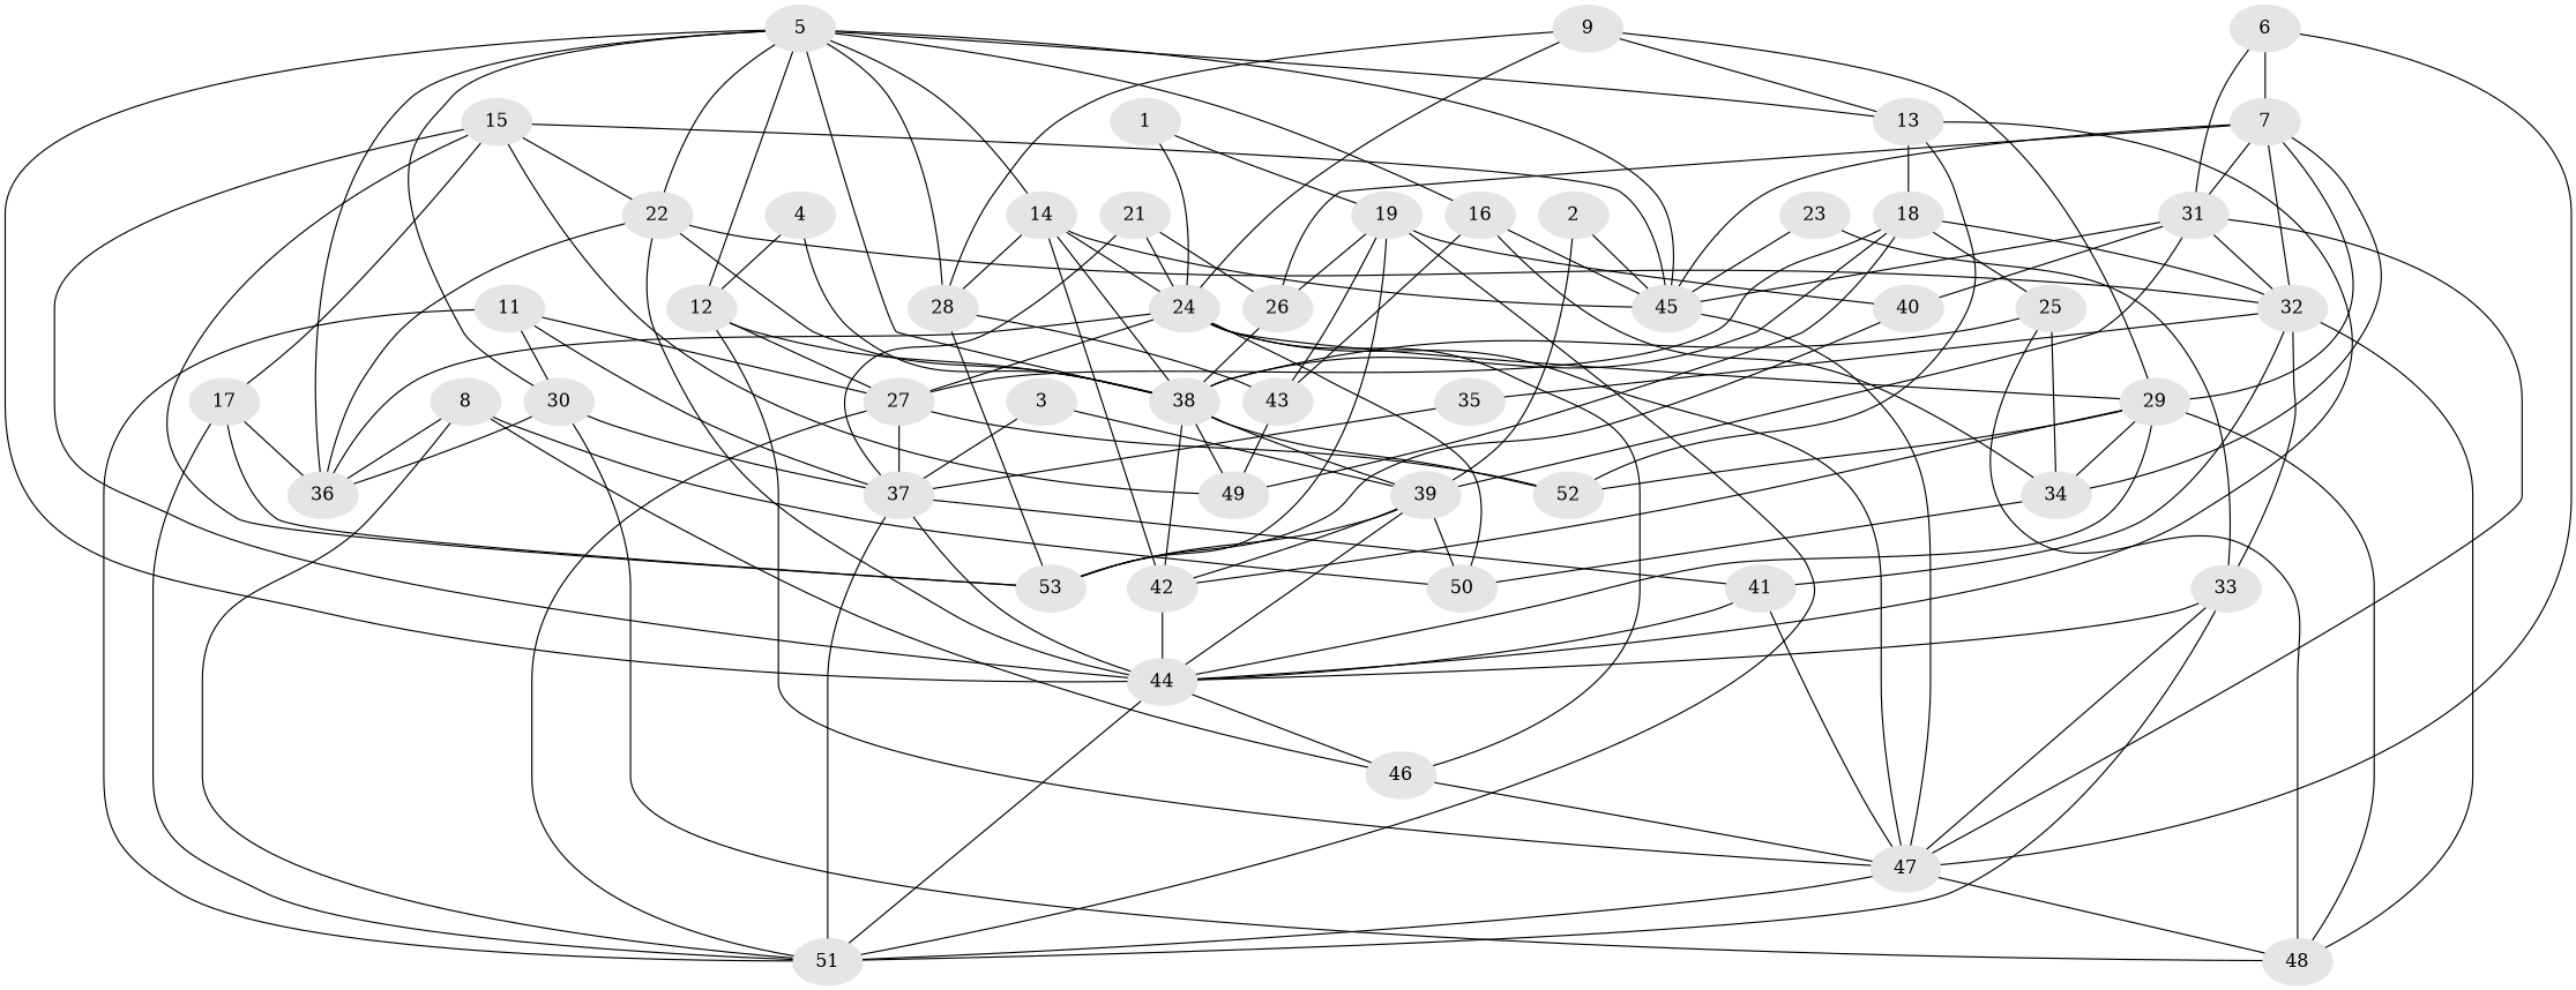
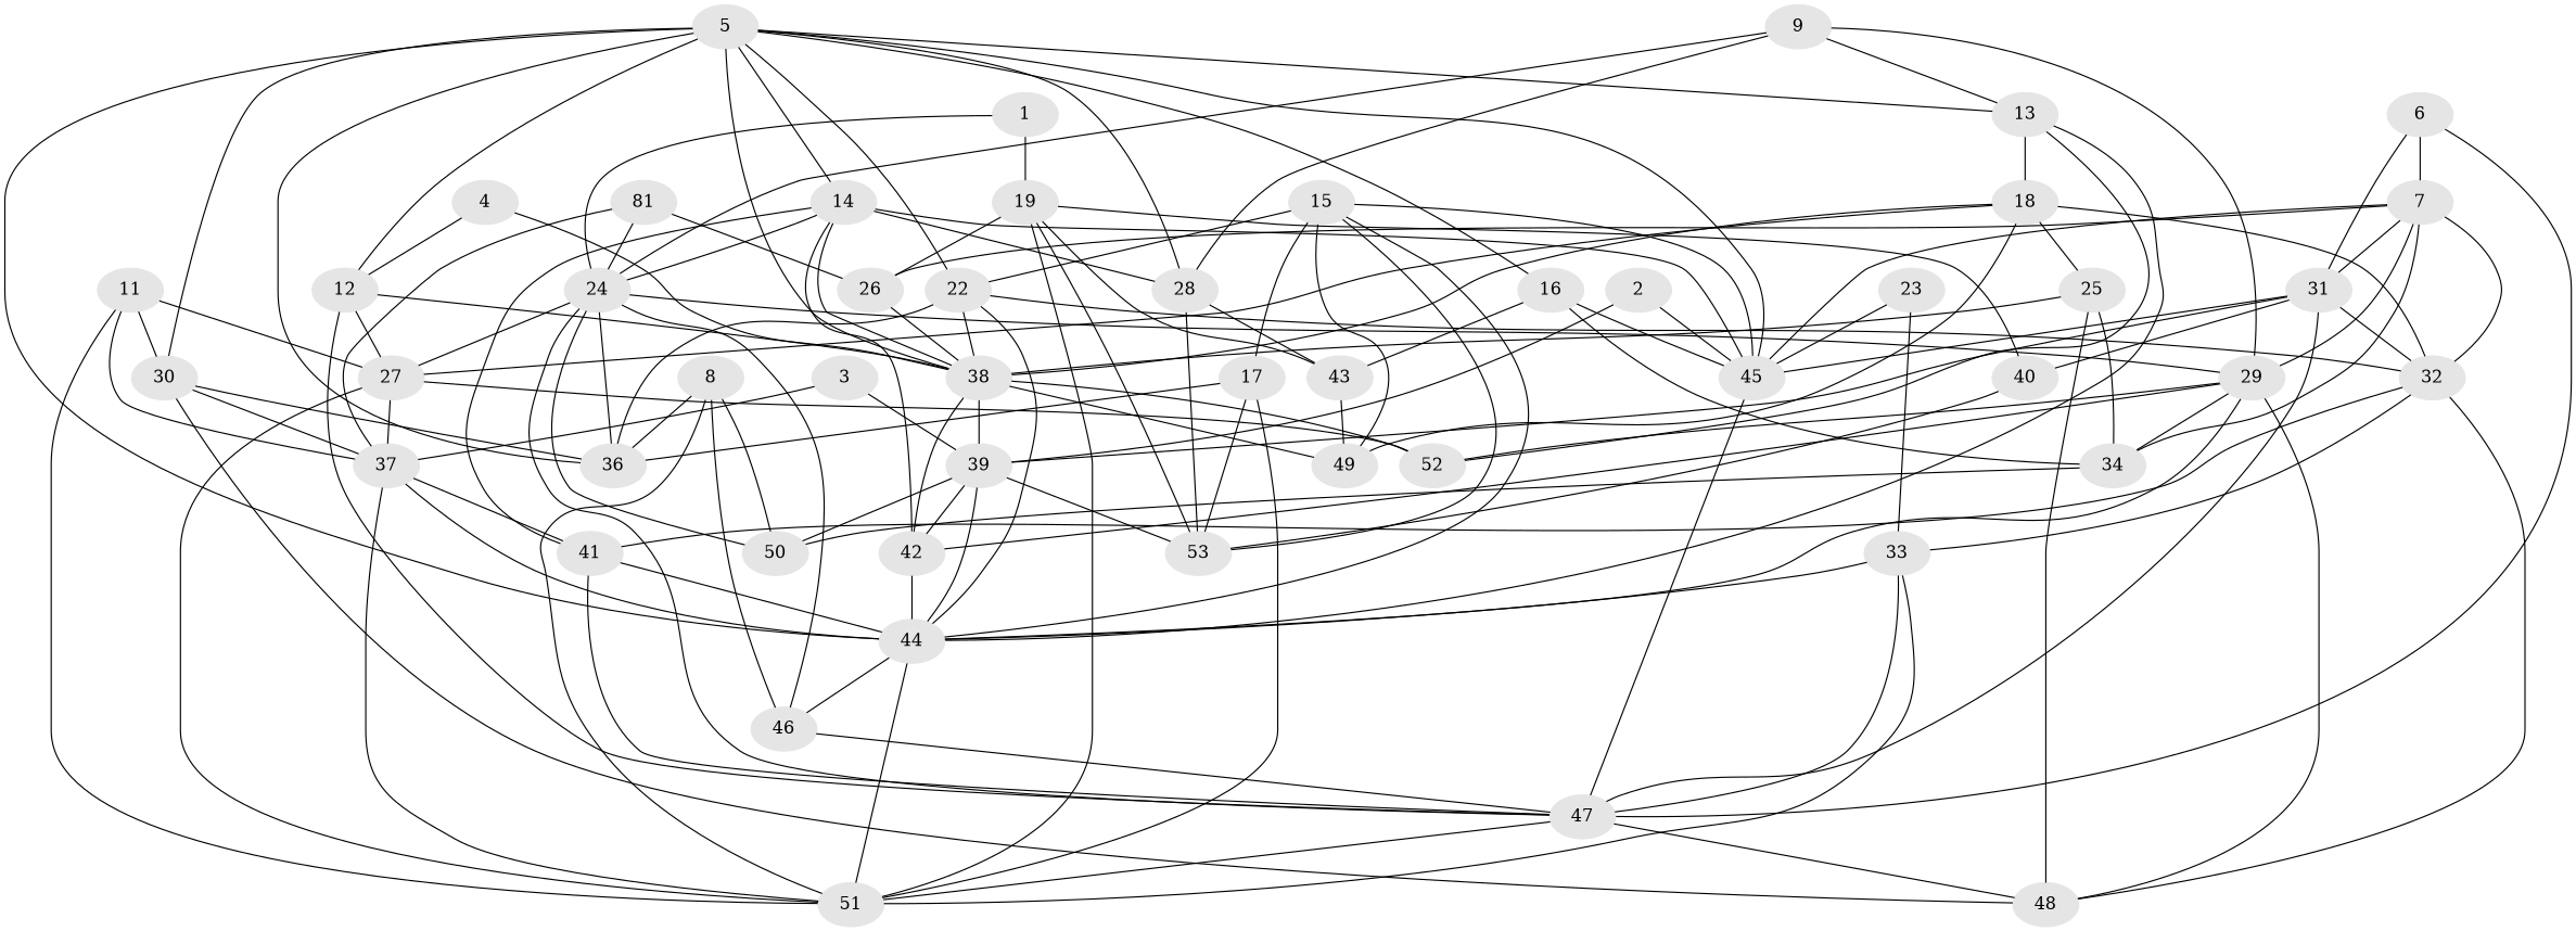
  graph {
    node [color=gray90 style=filled]
    edge [weight=1.0]
    1
    19
    24
    26
    51
    40
    53
    43
    36
    47
    29
    46
    50
    27
    2
    39
    45
    44
    42
    3
    37
    41
    4
    12
    38
    52
    49
    5
    13
    14
    16
    22
    28
    30
    18
    34
    32
    48
    6
    7
    31
    33
-   35
    8
    9
    11
    25
    15
    17
-   21
+   21 [label=81]
    23
    1 -- 19
    1 -- 24
    19 -- 26
    19 -- 51
    19 -- 40
    19 -- 53
    19 -- 43
    24 -- 36
    24 -- 47
    24 -- 29
    24 -- 46
    24 -- 50
    24 -- 27
    26 -- 38
    40 -- 53
    43 -- 49
    47 -- 51
    47 -- 48
    29 -- 44
    29 -- 42
    29 -- 52
    29 -- 34
    29 -- 48
    46 -- 47
    27 -- 51
    27 -- 37
    27 -- 52
    2 -- 39
    2 -- 45
    39 -- 53
    39 -- 50
    39 -- 44
    39 -- 42
    45 -- 47
    44 -- 51
    44 -- 46
    42 -- 44
    3 -- 39
    3 -- 37
    37 -- 51
    37 -- 44
    37 -- 41
    41 -- 47
    41 -- 44
    4 -- 12
    4 -- 38
    12 -- 47
    12 -- 27
    12 -- 38
    38 -- 39
    38 -- 42 [weight=2.0]
    38 -- 52
    38 -- 49
    5 -- 36
    5 -- 45
    5 -- 44 [weight=2.0]
    5 -- 12
    5 -- 38
    5 -- 13
    5 -- 14
    5 -- 16
    5 -- 22
    5 -- 28
    5 -- 30
    13 -- 44
    13 -- 52
    13 -- 18
    14 -- 24
    14 -- 45
    14 -- 42
+   14 -- 41
    14 -- 38
    14 -- 28
    16 -- 43
    16 -- 45
    16 -- 34
    22 -- 36
    22 -- 44
    22 -- 38 [weight=2.0]
    22 -- 32
    28 -- 53
    28 -- 43
    30 -- 36
    30 -- 37
    30 -- 48
    18 -- 27
    18 -- 38
    18 -- 49
    18 -- 32
    18 -- 25
    34 -- 50
    32 -- 41
    32 -- 48
    32 -- 33
-   32 -- 35
    6 -- 47
    6 -- 7
    6 -- 31
    7 -- 26
    7 -- 29
    7 -- 45
    7 -- 34
    7 -- 32
    7 -- 31
    31 -- 40
    31 -- 47
    31 -- 39
    31 -- 45
    31 -- 32
    33 -- 51
    33 -- 47
    33 -- 44
-   35 -- 37
    8 -- 51
    8 -- 36
    8 -- 46
    8 -- 50
    9 -- 24
    9 -- 29
    9 -- 13
    9 -- 28
    11 -- 51
    11 -- 27
    11 -- 37
    11 -- 30
    25 -- 38
    25 -- 34
    25 -- 48
    15 -- 53
    15 -- 45
    15 -- 44
    15 -- 49
    15 -- 22
    15 -- 17
    17 -- 51
    17 -- 53
    17 -- 36
    21 -- 24
    21 -- 26
    21 -- 37
    23 -- 45
    23 -- 33
  }
